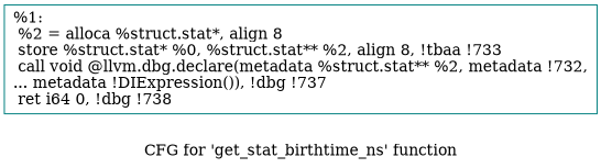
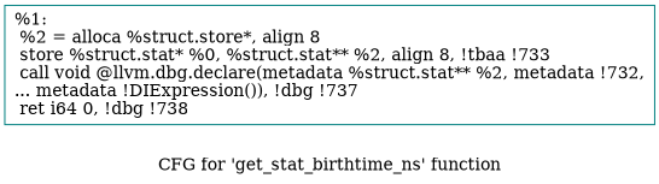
  digraph {
    label="CFG for 'get_stat_birthtime_ns' function"
    rankdir=LR
-   n1 [color=teal fillcolor=white label="{%1:\l  %2 = alloca %struct.stat*, align 8\l  store %struct.stat* %0, %struct.stat** %2, align 8, !tbaa !733\l  call void @llvm.dbg.declare(metadata %struct.stat** %2, metadata !732,\l... metadata !DIExpression()), !dbg !737\l  ret i64 0, !dbg !738\l}" shape=record style=filled]
+   n1 [color=teal fillcolor=white label="{%1:\l  %2 = alloca %struct.store*, align 8\l  store %struct.stat* %0, %struct.stat** %2, align 8, !tbaa !733\l  call void @llvm.dbg.declare(metadata %struct.stat** %2, metadata !732,\l... metadata !DIExpression()), !dbg !737\l  ret i64 0, !dbg !738\l}" shape=record style=filled]
  }
